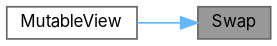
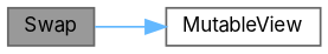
  digraph {
    rankdir=LR
    fontname=Inter
    node [fontname=Inter fontsize=10 shape=box style=filled]
    n1 [color=gray40 fillcolor=grey60 fontcolor=black height=0.2 label=Swap width=0.4]
    n2 [color=grey40 fillcolor=white height=0.2 label=MutableView width=0.4]
-   n2 -> n1 [color=steelblue1 fontname=Inter fontsize=10 labelfontname=Helvetica labelfontsize=10 style=solid]
+   n1 -> n2 [color=steelblue1 fontname=Inter fontsize=10 labelfontname=Helvetica labelfontsize=10 style=solid]
  }
